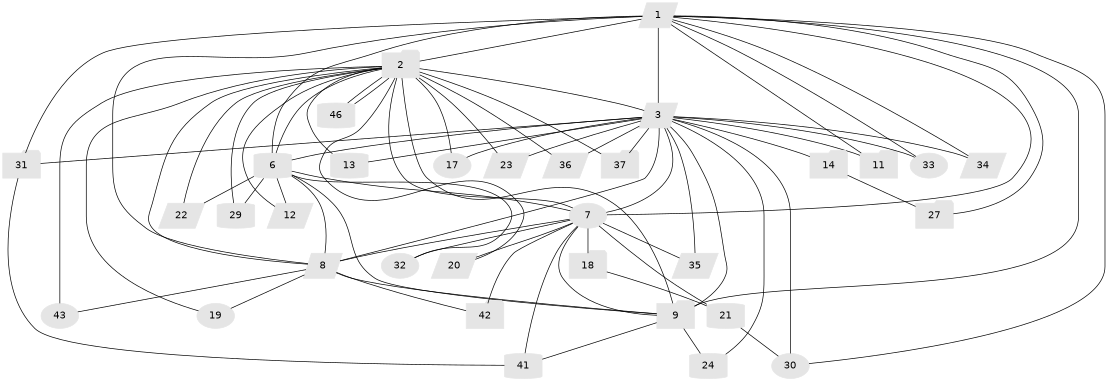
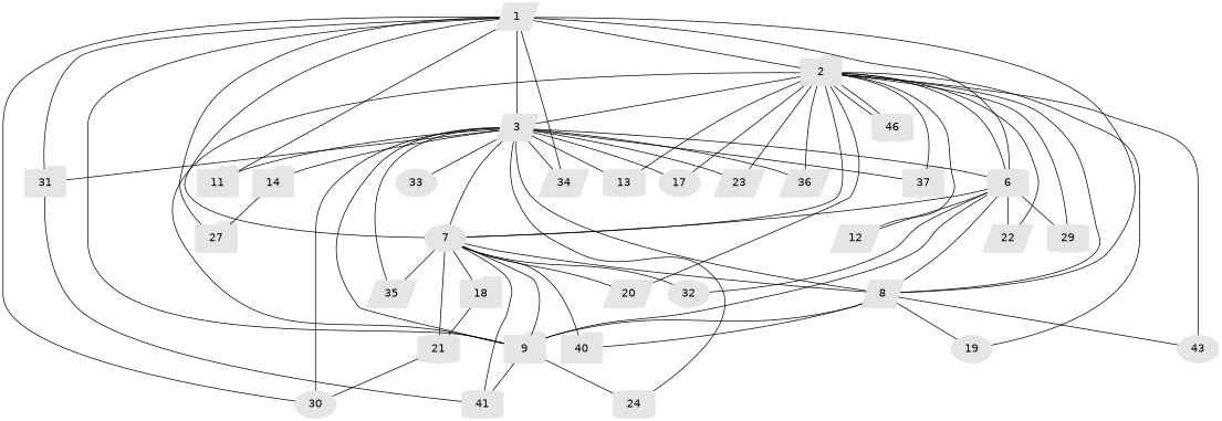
  graph {
    fontname="DejaVu Sans"
    node [color=gray90 fontname="DejaVu Sans" shape=parallelogram style=filled]
    edge [fontname="DejaVu Sans"]
    2 [shape=folder super="+26"]
    3 [super="+10+4"]
    6 [shape=cylinder super="+51"]
    7 [shape=ellipse]
    8
    9 [shape=folder]
    12
    13 [shape=cylinder]
    17 [shape=ellipse]
    19 [shape=ellipse]
    20
    22
    23
    29 [shape=cylinder]
    36
    37 [shape=folder]
    43 [shape=ellipse super="+54+48"]
    46 [shape=cylinder]
    1
    11 [shape=folder]
    27 [shape=folder]
    30 [shape=ellipse]
    31 [shape=folder super="+53"]
    33 [shape=ellipse]
    34
    14 [shape=folder]
    24 [shape=cylinder]
    35
    32 [shape=ellipse]
    18 [shape=folder]
    21 [shape=cylinder]
-   40 [shape=folder super="+50+52" label=42]
+   40 [shape=folder super="+50+52"]
    41 [shape=cylinder]
    2 -- 3 [weight=7]
    2 -- 6
    2 -- 7
    2 -- 8
    2 -- 9
    2 -- 12
    2 -- 13
    2 -- 17
    2 -- 19
    2 -- 20
    2 -- 22
    2 -- 23
    2 -- 29
    2 -- 36
    2 -- 37
    2 -- 43 [weight=3]
    2 -- 46
    2 -- 46
    3 -- 6 [weight=6]
    3 -- 7 [weight=5]
    3 -- 8 [weight=5]
    3 -- 9 [weight=5]
    3 -- 13
    3 -- 17
    3 -- 23
    3 -- 36
    3 -- 37
    3 -- 11
    3 -- 30 [weight=2]
    3 -- 31
    3 -- 33
    3 -- 34
    3 -- 14 [weight=2]
    3 -- 24
    3 -- 35
    6 -- 7 [weight=2]
    6 -- 8
    6 -- 9
    6 -- 12
    6 -- 22
    6 -- 29
    6 -- 32
    7 -- 8
    7 -- 9
    7 -- 20
    7 -- 35
    7 -- 32
    7 -- 18
    7 -- 21
    7 -- 40 [weight=2]
    7 -- 41
    8 -- 9
    8 -- 19
    8 -- 43
    8 -- 40
    9 -- 24
    9 -- 41
    1 -- 2
    1 -- 3 [weight=4]
    1 -- 6
    1 -- 7
    1 -- 8
    1 -- 9
    1 -- 11
    1 -- 27
    1 -- 30
    1 -- 31 [weight=2]
-   1 -- 33
    1 -- 34
    31 -- 41
    14 -- 27
    18 -- 21
    21 -- 30
  }
